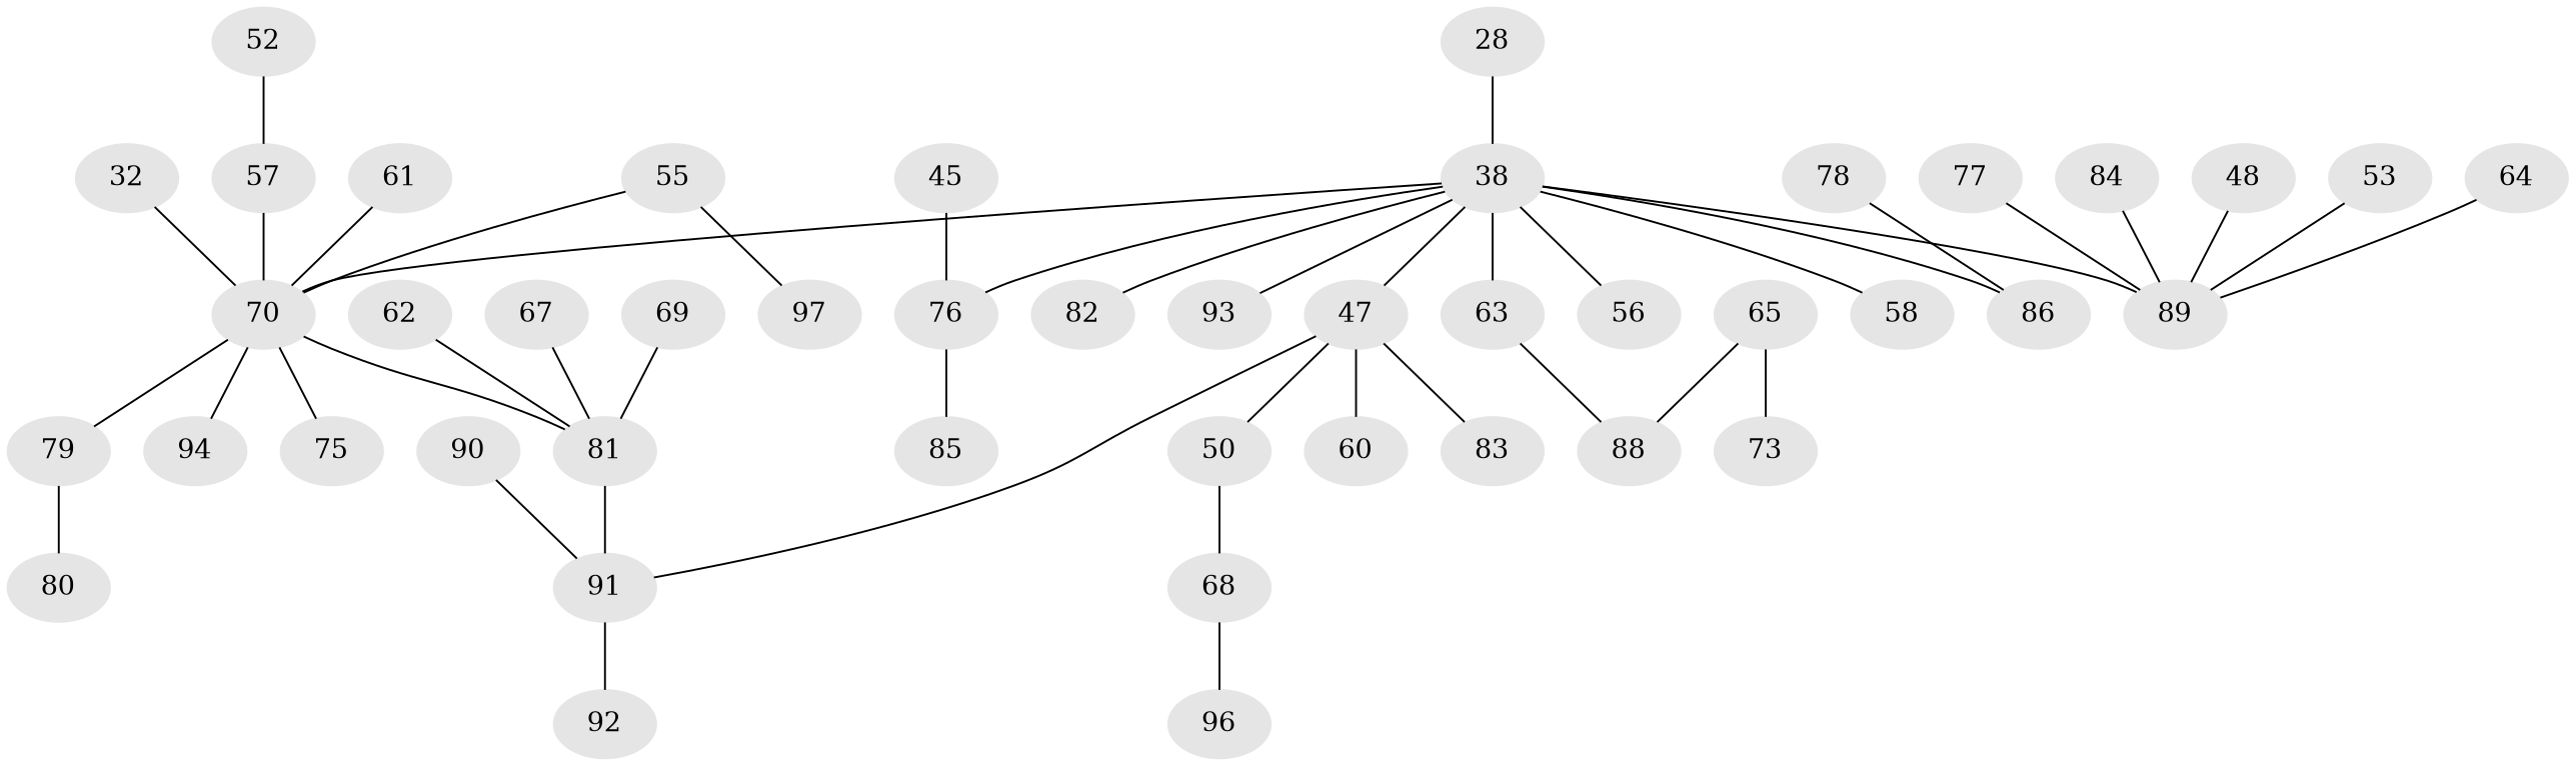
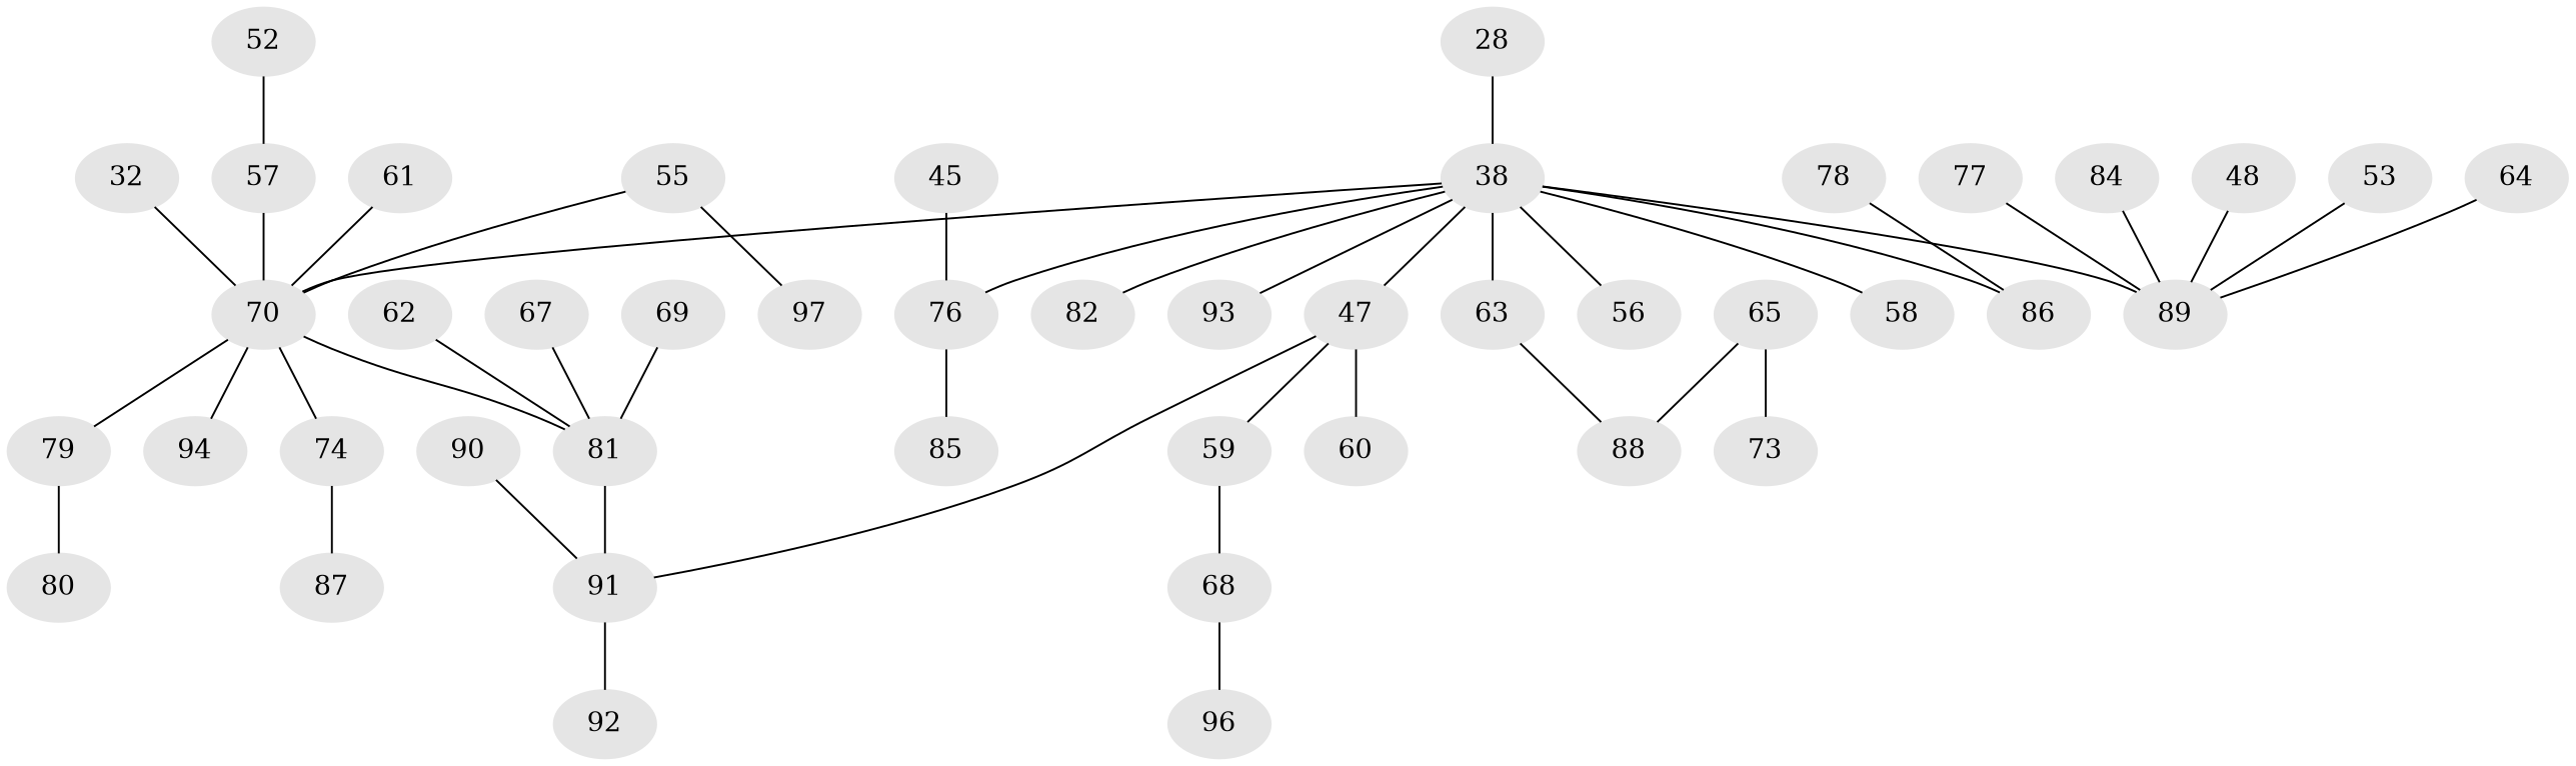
  graph {
    node [color=gray90 style=filled]
    38 [super="+3+5+8+1+13+12+15"]
    70 [super="+11+16"]
    47 [super="+23"]
    56
    n5 [label=58]
    76 [super="+42+31+36"]
    82
    86 [super="+43"]
    89 [super="+51+19+46+71"]
    93
    63
    28
    32 [super="+20+26"]
    81 [super="+35+25+39"]
-   75 [super="+74"]
+   75 [super="+74" label=74]
    79
    94
-   50 [super="+33"]
+   50 [super="+33" label=59]
    60
-   83
    91 [super="+72+44+48"]
    65 [super="+17+27+41"]
    88 [super="+21+22+29+58"]
    73
    85
    n26 [label=48]
    45
    68
    92
    96
    57 [super="+24"]
    52
    53
    55
    97
    61
    62
    64
    67
    69
+   87
    80
    77
    78
    84
    90
    38 -- 70 [weight=2]
    38 -- 47
    38 -- 56
    38 -- n5
    38 -- 76
    38 -- 82
    38 -- 86
    38 -- 89 [weight=3]
    38 -- 93
    38 -- 63
    70 -- 81
    70 -- 75
    70 -- 79
    70 -- 94
    47 -- 50
    47 -- 60
-   47 -- 83
    47 -- 91
    76 -- 85
    63 -- 88
    28 -- 38
    32 -- 70
    81 -- 91
+   75 -- 87
    79 -- 80
    50 -- 68
    91 -- 92
    65 -- 88
    65 -- 73
    n26 -- 89
    45 -- 76
    68 -- 96
    57 -- 70
    52 -- 57
    53 -- 89
    55 -- 70
    55 -- 97
    61 -- 70
    62 -- 81
    64 -- 89
    67 -- 81
    69 -- 81
    77 -- 89
    78 -- 86
    84 -- 89
    90 -- 91
  }
